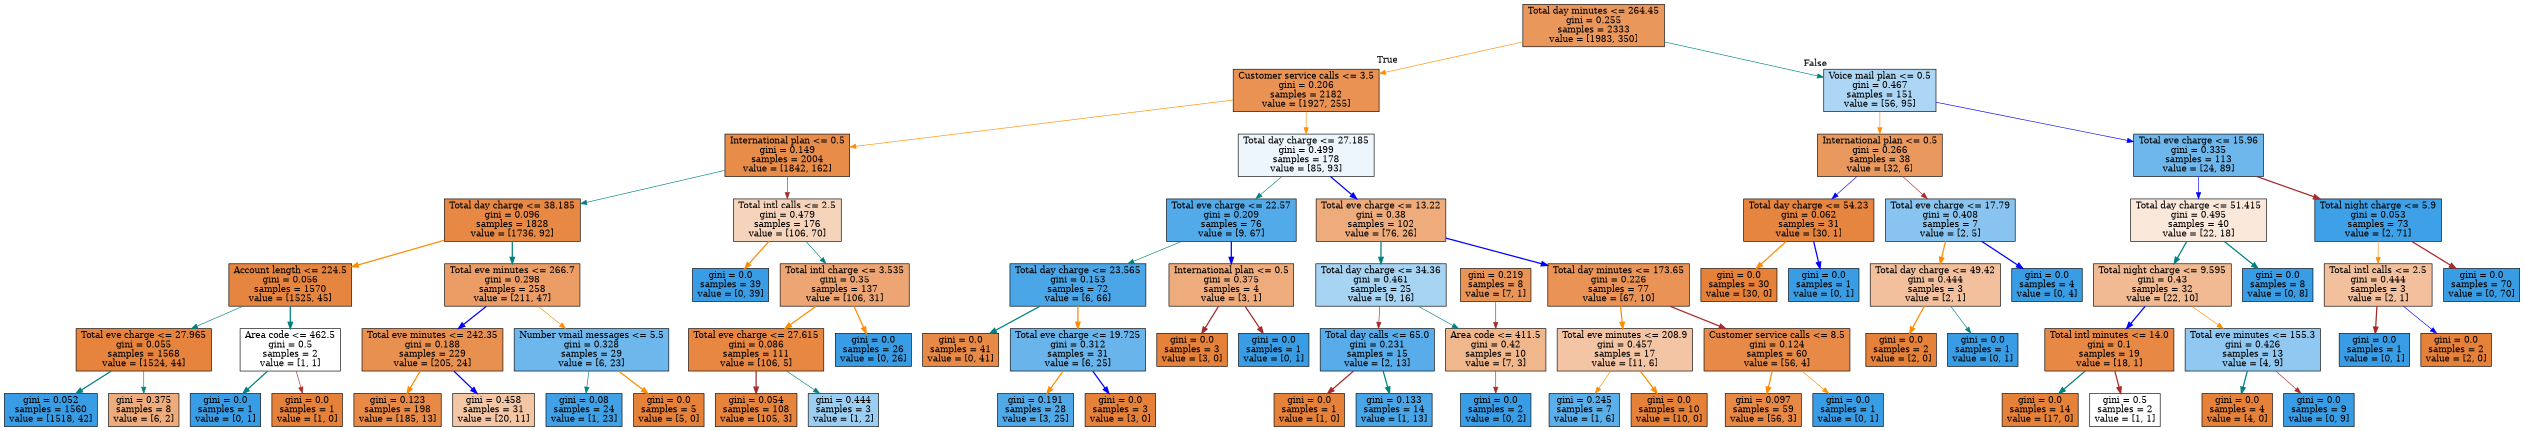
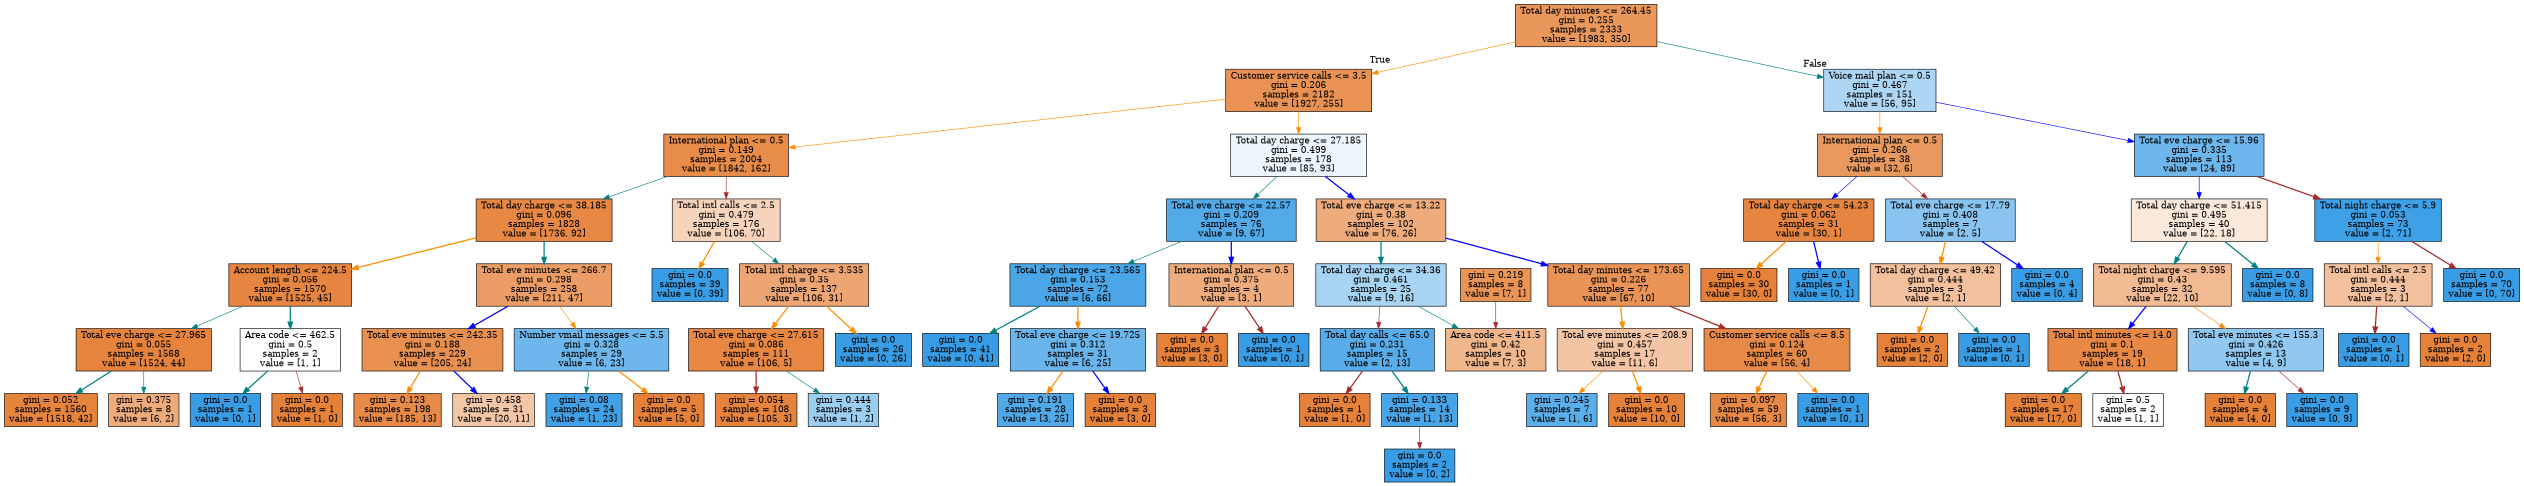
  digraph {
    node [color=black fillcolor="#399de5ff" shape=box style=filled]
    edge [color=darkorange style=bold]
    n1 [fillcolor="#e58139d2" label="Total day minutes <= 264.45\ngini = 0.255\nsamples = 2333\nvalue = [1983, 350]"]
    n2 [fillcolor="#e58139dd" label="Customer service calls <= 3.5\ngini = 0.206\nsamples = 2182\nvalue = [1927, 255]"]
    n3 [fillcolor="#399de569" label="Voice mail plan <= 0.5\ngini = 0.467\nsamples = 151\nvalue = [56, 95]"]
    n4 [fillcolor="#e58139e9" label="International plan <= 0.5\ngini = 0.149\nsamples = 2004\nvalue = [1842, 162]"]
    n5 [fillcolor="#399de516" label="Total day charge <= 27.185\ngini = 0.499\nsamples = 178\nvalue = [85, 93]"]
    n6 [fillcolor="#e58139cf" label="International plan <= 0.5\ngini = 0.266\nsamples = 38\nvalue = [32, 6]"]
    n7 [fillcolor="#399de5ba" label="Total eve charge <= 15.96\ngini = 0.335\nsamples = 113\nvalue = [24, 89]"]
    n8 [fillcolor="#e58139f1" label="Total day charge <= 38.185\ngini = 0.096\nsamples = 1828\nvalue = [1736, 92]"]
    n9 [fillcolor="#e5813957" label="Total intl calls <= 2.5\ngini = 0.479\nsamples = 176\nvalue = [106, 70]"]
    n10 [fillcolor="#399de5dd" label="Total eve charge <= 22.57\ngini = 0.209\nsamples = 76\nvalue = [9, 67]"]
    n11 [fillcolor="#e58139a8" label="Total eve charge <= 13.22\ngini = 0.38\nsamples = 102\nvalue = [76, 26]"]
    n12 [fillcolor="#e58139f7" label="Account length <= 224.5\ngini = 0.056\nsamples = 1570\nvalue = [1525, 45]"]
    n13 [fillcolor="#e58139c6" label="Total eve minutes <= 266.7\ngini = 0.298\nsamples = 258\nvalue = [211, 47]"]
    n14 [label="gini = 0.0\nsamples = 39\nvalue = [0, 39]"]
    n15 [fillcolor="#e58139b4" label="Total intl charge <= 3.535\ngini = 0.35\nsamples = 137\nvalue = [106, 31]"]
    n16 [fillcolor="#e58139f8" label="Total eve charge <= 27.965\ngini = 0.055\nsamples = 1568\nvalue = [1524, 44]"]
    n17 [fillcolor="#e5813900" label="Area code <= 462.5\ngini = 0.5\nsamples = 2\nvalue = [1, 1]"]
    n18 [fillcolor="#e58139e1" label="Total eve minutes <= 242.35\ngini = 0.188\nsamples = 229\nvalue = [205, 24]"]
    n19 [fillcolor="#399de5bc" label="Number vmail messages <= 5.5\ngini = 0.328\nsamples = 29\nvalue = [6, 23]"]
-   n20 [label="gini = 0.052\nsamples = 1560\nvalue = [1518, 42]"]
+   n20 [fillcolor="#e58139f8" label="gini = 0.052\nsamples = 1560\nvalue = [1518, 42]"]
    n21 [fillcolor="#e58139aa" label="gini = 0.375\nsamples = 8\nvalue = [6, 2]"]
    n22 [label="gini = 0.0\nsamples = 1\nvalue = [0, 1]"]
    n23 [fillcolor="#e58139ff" label="gini = 0.0\nsamples = 1\nvalue = [1, 0]"]
    n24 [fillcolor="#e58139ed" label="gini = 0.123\nsamples = 198\nvalue = [185, 13]"]
    n25 [fillcolor="#e5813973" label="gini = 0.458\nsamples = 31\nvalue = [20, 11]"]
    n26 [fillcolor="#399de5f4" label="gini = 0.08\nsamples = 24\nvalue = [1, 23]"]
    n27 [fillcolor="#e58139ff" label="gini = 0.0\nsamples = 5\nvalue = [5, 0]"]
    n28 [fillcolor="#e58139f3" label="Total eve charge <= 27.615\ngini = 0.086\nsamples = 111\nvalue = [106, 5]"]
    n29 [label="gini = 0.0\nsamples = 26\nvalue = [0, 26]"]
    n30 [fillcolor="#e58139f8" label="gini = 0.054\nsamples = 108\nvalue = [105, 3]"]
    n31 [fillcolor="#399de57f" label="gini = 0.444\nsamples = 3\nvalue = [1, 2]"]
    n32 [fillcolor="#399de5e8" label="Total day charge <= 23.565\ngini = 0.153\nsamples = 72\nvalue = [6, 66]"]
    n33 [fillcolor="#e58139aa" label="International plan <= 0.5\ngini = 0.375\nsamples = 4\nvalue = [3, 1]"]
    n34 [fillcolor="#399de570" label="Total day charge <= 34.36\ngini = 0.461\nsamples = 25\nvalue = [9, 16]"]
    n35 [fillcolor="#e58139d9" label="Total day minutes <= 173.65\ngini = 0.226\nsamples = 77\nvalue = [67, 10]"]
-   n36 [fillcolor="#e58139ed" label="gini = 0.0\nsamples = 41\nvalue = [0, 41]"]
+   n36 [label="gini = 0.0\nsamples = 41\nvalue = [0, 41]"]
    n37 [fillcolor="#399de5c2" label="Total eve charge <= 19.725\ngini = 0.312\nsamples = 31\nvalue = [6, 25]"]
    n38 [fillcolor="#e58139ff" label="gini = 0.0\nsamples = 3\nvalue = [3, 0]"]
    n39 [label="gini = 0.0\nsamples = 1\nvalue = [0, 1]"]
    n40 [fillcolor="#399de5e0" label="gini = 0.191\nsamples = 28\nvalue = [3, 25]"]
    n41 [fillcolor="#e58139ff" label="gini = 0.0\nsamples = 3\nvalue = [3, 0]"]
    n42 [fillcolor="#399de5d8" label="Total day calls <= 65.0\ngini = 0.231\nsamples = 15\nvalue = [2, 13]"]
    n43 [fillcolor="#e5813992" label="Area code <= 411.5\ngini = 0.42\nsamples = 10\nvalue = [7, 3]"]
    n44 [fillcolor="#e5813974" label="Total eve minutes <= 208.9\ngini = 0.457\nsamples = 17\nvalue = [11, 6]"]
    n45 [fillcolor="#e58139ed" label="Customer service calls <= 8.5\ngini = 0.124\nsamples = 60\nvalue = [56, 4]"]
    n46 [fillcolor="#e58139ff" label="gini = 0.0\nsamples = 1\nvalue = [1, 0]"]
    n47 [fillcolor="#399de5eb" label="gini = 0.133\nsamples = 14\nvalue = [1, 13]"]
    n48 [label="gini = 0.0\nsamples = 2\nvalue = [0, 2]"]
    n49 [fillcolor="#e58139db" label="gini = 0.219\nsamples = 8\nvalue = [7, 1]"]
    n50 [fillcolor="#399de5d4" label="gini = 0.245\nsamples = 7\nvalue = [1, 6]"]
    n51 [fillcolor="#e58139ff" label="gini = 0.0\nsamples = 10\nvalue = [10, 0]"]
    n52 [fillcolor="#e58139f1" label="gini = 0.097\nsamples = 59\nvalue = [56, 3]"]
    n53 [label="gini = 0.0\nsamples = 1\nvalue = [0, 1]"]
    n54 [fillcolor="#e58139f6" label="Total day charge <= 54.23\ngini = 0.062\nsamples = 31\nvalue = [30, 1]"]
    n55 [fillcolor="#399de599" label="Total eve charge <= 17.79\ngini = 0.408\nsamples = 7\nvalue = [2, 5]"]
    n56 [fillcolor="#e581392e" label="Total day charge <= 51.415\ngini = 0.495\nsamples = 40\nvalue = [22, 18]"]
    n57 [fillcolor="#399de5f8" label="Total night charge <= 5.9\ngini = 0.053\nsamples = 73\nvalue = [2, 71]"]
    n58 [fillcolor="#e58139ff" label="gini = 0.0\nsamples = 30\nvalue = [30, 0]"]
    n59 [label="gini = 0.0\nsamples = 1\nvalue = [0, 1]"]
    n60 [fillcolor="#e581397f" label="Total day charge <= 49.42\ngini = 0.444\nsamples = 3\nvalue = [2, 1]"]
    n61 [label="gini = 0.0\nsamples = 4\nvalue = [0, 4]"]
    n62 [fillcolor="#e58139ff" label="gini = 0.0\nsamples = 2\nvalue = [2, 0]"]
    n63 [label="gini = 0.0\nsamples = 1\nvalue = [0, 1]"]
    n64 [fillcolor="#e581398b" label="Total night charge <= 9.595\ngini = 0.43\nsamples = 32\nvalue = [22, 10]"]
    n65 [label="gini = 0.0\nsamples = 8\nvalue = [0, 8]"]
    n66 [fillcolor="#e581397f" label="Total intl calls <= 2.5\ngini = 0.444\nsamples = 3\nvalue = [2, 1]"]
    n67 [label="gini = 0.0\nsamples = 70\nvalue = [0, 70]"]
    n68 [fillcolor="#e58139f1" label="Total intl minutes <= 14.0\ngini = 0.1\nsamples = 19\nvalue = [18, 1]"]
    n69 [fillcolor="#399de58e" label="Total eve minutes <= 155.3\ngini = 0.426\nsamples = 13\nvalue = [4, 9]"]
-   n70 [fillcolor="#e58139ff" label="gini = 0.0\nsamples = 14\nvalue = [17, 0]"]
+   n70 [fillcolor="#e58139ff" label="gini = 0.0\nsamples = 17\nvalue = [17, 0]"]
    n71 [fillcolor="#e5813900" label="gini = 0.5\nsamples = 2\nvalue = [1, 1]"]
    n72 [fillcolor="#e58139ff" label="gini = 0.0\nsamples = 4\nvalue = [4, 0]"]
    n73 [label="gini = 0.0\nsamples = 9\nvalue = [0, 9]"]
    n74 [label="gini = 0.0\nsamples = 1\nvalue = [0, 1]"]
    n75 [fillcolor="#e58139ff" label="gini = 0.0\nsamples = 2\nvalue = [2, 0]"]
    n1 -> n2 [headlabel=True labelangle=45 labeldistance=2.5 style=solid]
    n1 -> n3 [color=teal headlabel=False labelangle=-45 labeldistance=2.5 style=solid]
    n2 -> n4 [style=solid]
    n2 -> n5 [style=solid]
    n3 -> n6 [style=solid]
    n3 -> n7 [color=blue style=solid]
    n4 -> n8 [color=teal style=solid]
    n4 -> n9 [color=brown style=solid]
    n5 -> n10 [color=teal style=solid]
    n5 -> n11 [color=blue]
    n6 -> n54 [color=blue style=solid]
    n6 -> n55 [color=brown style=solid]
    n7 -> n56 [color=blue style=solid]
    n7 -> n57 [color=brown]
    n8 -> n12
    n8 -> n13 [color=teal]
    n9 -> n14
    n9 -> n15 [color=teal style=solid]
    n10 -> n32 [color=teal style=solid]
    n10 -> n33 [color=blue]
    n11 -> n34 [color=teal]
    n11 -> n35 [color=blue]
    n12 -> n16 [color=teal style=solid]
    n12 -> n17 [color=teal]
    n13 -> n18 [color=blue]
    n13 -> n19 [style=solid]
    n15 -> n28
    n15 -> n29
    n16 -> n20 [color=teal]
    n16 -> n21 [color=teal style=solid]
    n17 -> n22 [color=teal]
    n17 -> n23 [color=brown style=solid]
    n18 -> n24
    n18 -> n25 [color=blue]
    n19 -> n26 [color=teal style=solid]
    n19 -> n27
    n28 -> n30 [color=brown]
    n28 -> n31 [color=teal style=solid]
    n32 -> n36 [color=teal]
    n32 -> n37
    n33 -> n38 [color=brown]
    n33 -> n39 [color=brown]
    n34 -> n42 [color=brown style=solid]
    n34 -> n43 [color=teal style=solid]
    n35 -> n44
    n35 -> n45 [color=brown]
    n37 -> n40
    n37 -> n41 [color=blue]
    n42 -> n46 [color=brown]
    n42 -> n47 [color=teal]
-   n43 -> n48 [color=brown style=solid]
+   n47 -> n48 [color=brown style=solid]
    n44 -> n50 [style=solid]
    n44 -> n51
    n45 -> n52
    n45 -> n53 [style=solid]
    n49 -> n43 [color=brown style=solid]
    n54 -> n58
    n54 -> n59 [color=blue]
    n55 -> n60
    n55 -> n61 [color=blue]
    n56 -> n64 [color=teal]
    n56 -> n65 [color=teal]
    n57 -> n66 [style=solid]
    n57 -> n67 [color=brown]
    n60 -> n62
    n60 -> n63 [color=teal style=solid]
    n64 -> n68 [color=blue]
    n64 -> n69 [style=solid]
    n66 -> n74 [color=brown]
    n66 -> n75 [color=blue style=solid]
    n68 -> n70 [color=teal]
    n68 -> n71 [color=brown]
    n69 -> n72 [color=teal]
    n69 -> n73 [color=brown style=solid]
  }
